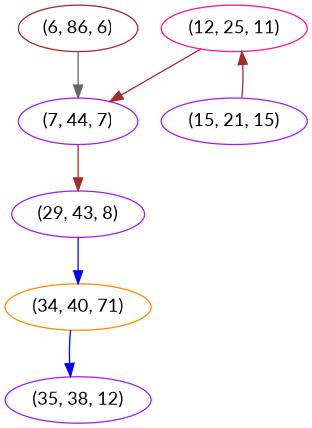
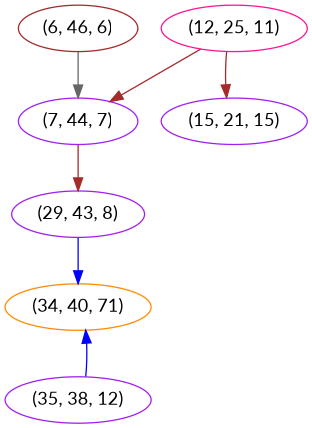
  digraph {
    fontname=Lato
    node [color=purple fontname=Lato]
    edge [color=brown fontname=Lato]
-   "(6, 46, 6)" [color=brown label="(6, 86, 6)"]
+   "(6, 46, 6)" [color=brown]
    "(7, 44, 7)"
    "(29, 43, 8)"
    "(12, 25, 11)" [color=deeppink]
    n5 [label="(15, 21, 15)"]
    n6 [color=darkorange label="(34, 40, 71)"]
    "(35, 38, 12)"
    "(6, 46, 6)" -> "(7, 44, 7)" [color=gray40]
    "(7, 44, 7)" -> "(29, 43, 8)"
    "(29, 43, 8)" -> n6 [color=blue]
    "(12, 25, 11)" -> "(7, 44, 7)"
-   n5 -> "(12, 25, 11)"
-   n6 -> "(35, 38, 12)" [color=blue]
+   "(12, 25, 11)" -> n5
+   "(35, 38, 12)" -> n6 [color=blue]
  }
